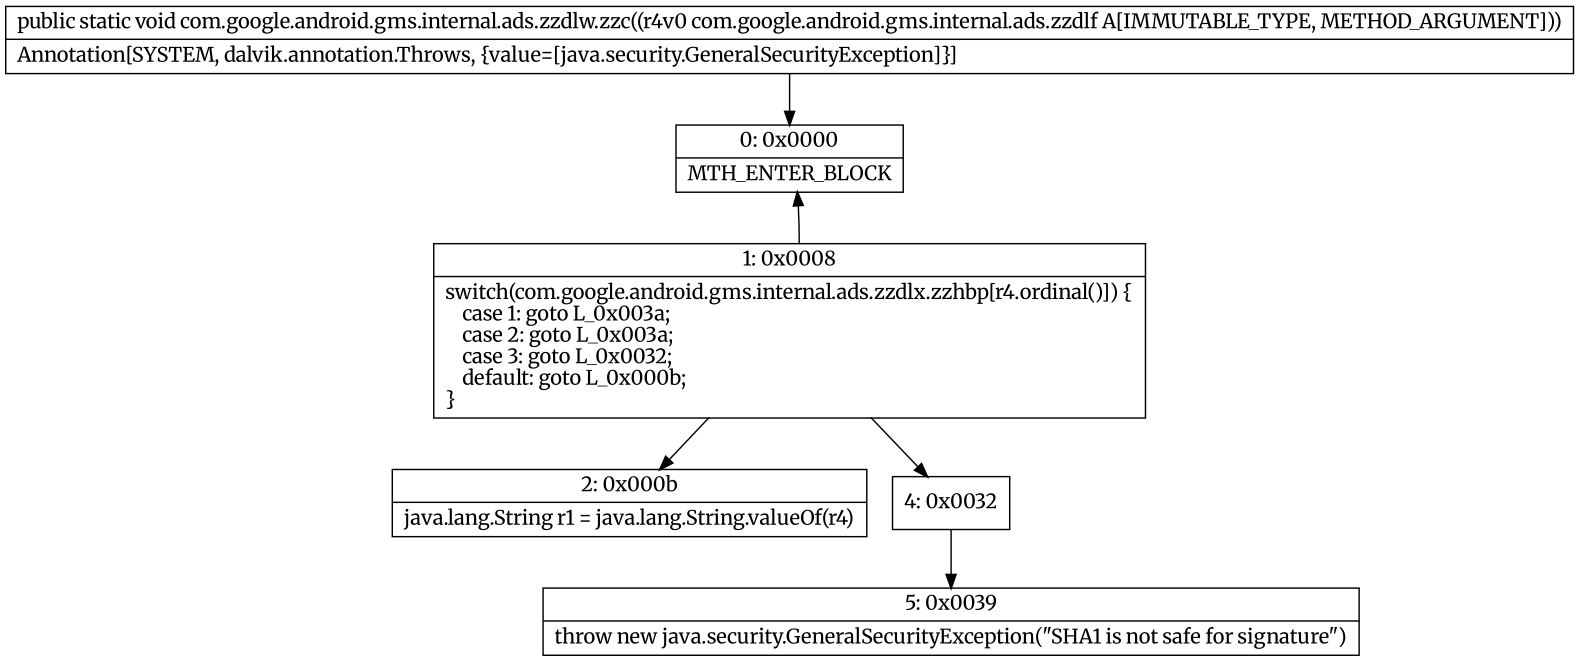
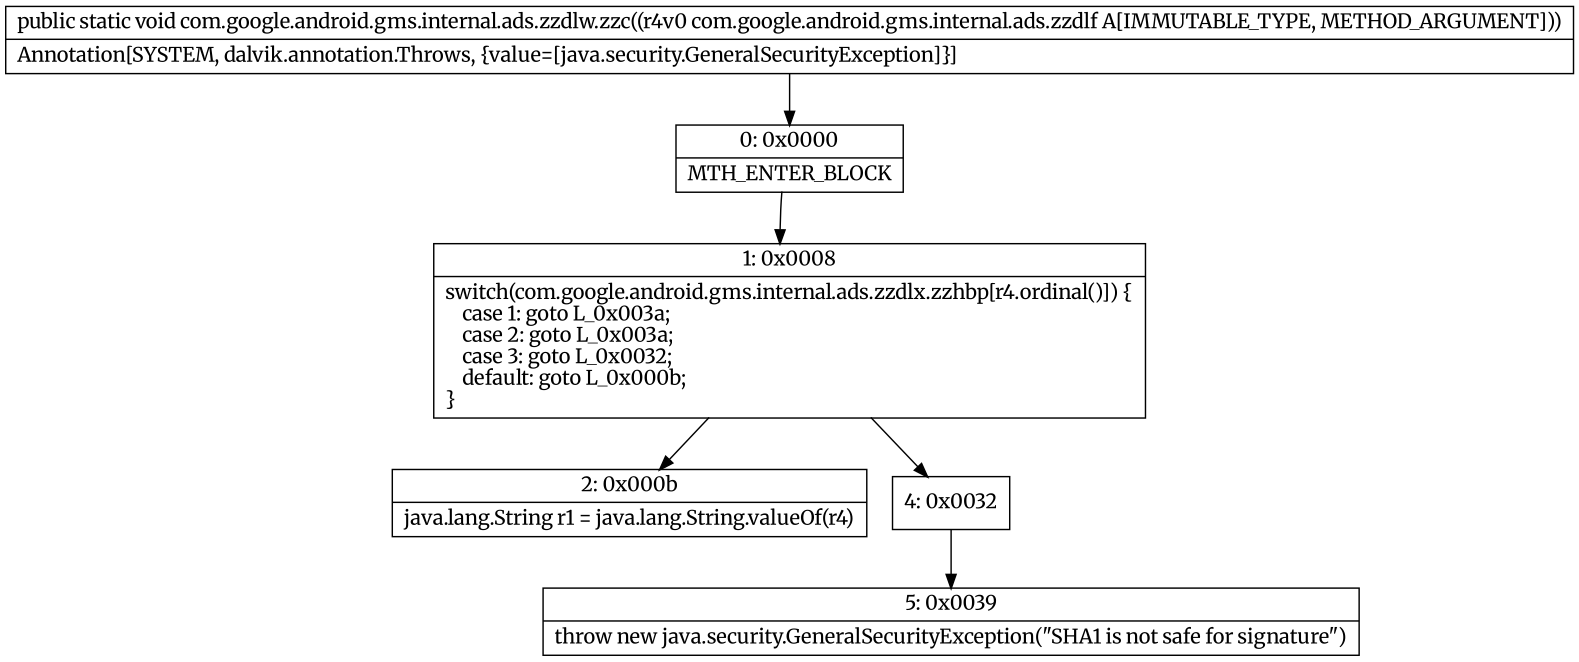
  digraph {
    fontname=Merriweather
    node [fontname=Merriweather shape=record]
    edge [fontname=Merriweather]
    n1 [label="{0\:\ 0x0000|MTH_ENTER_BLOCK\l}"]
    n2 [label="{1\:\ 0x0008|switch(com.google.android.gms.internal.ads.zzdlx.zzhbp[r4.ordinal()]) \{\l    case 1: goto L_0x003a;\l    case 2: goto L_0x003a;\l    case 3: goto L_0x0032;\l    default: goto L_0x000b;\l\}\l}"]
    n3 [label="{2\:\ 0x000b|java.lang.String r1 = java.lang.String.valueOf(r4)\l}"]
    n4 [label="{4\:\ 0x0032}"]
    n5 [label="{5\:\ 0x0039|throw new java.security.GeneralSecurityException(\"SHA1 is not safe for signature\")\l}"]
    n6 [label="{public static void com.google.android.gms.internal.ads.zzdlw.zzc((r4v0 com.google.android.gms.internal.ads.zzdlf A[IMMUTABLE_TYPE, METHOD_ARGUMENT]))  | Annotation[SYSTEM, dalvik.annotation.Throws, \{value=[java.security.GeneralSecurityException]\}]\l}"]
-   n2 -> n1
+   n1 -> n2
    n2 -> n3
    n2 -> n4
    n4 -> n5
    n6 -> n1
  }
